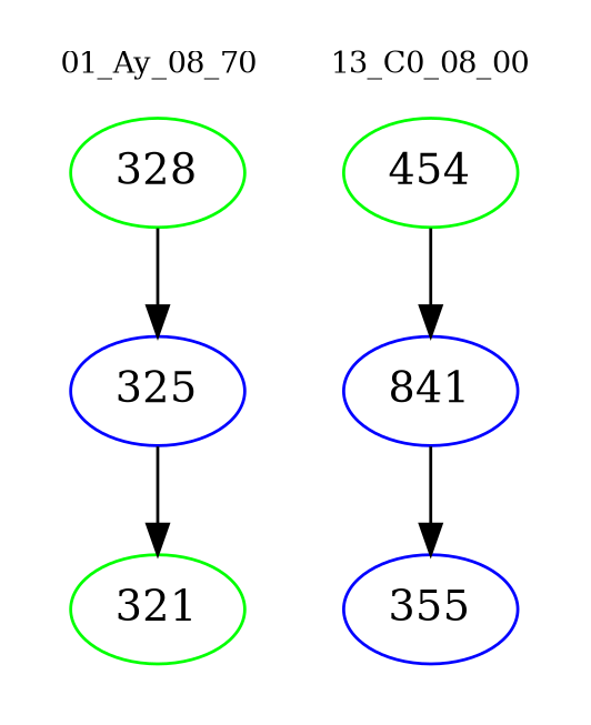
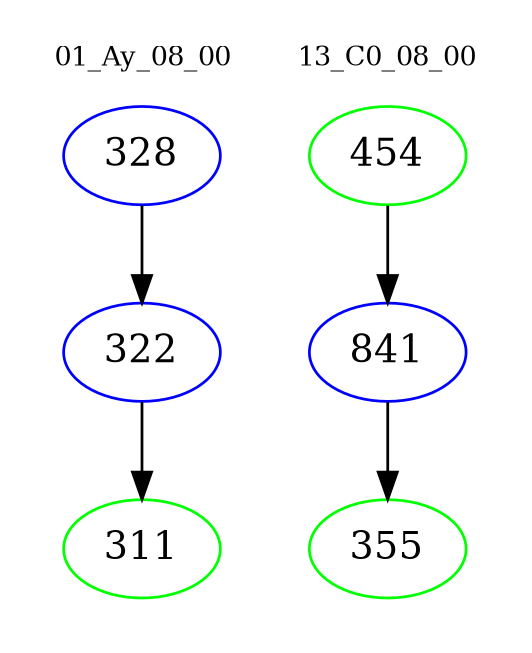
  digraph {
    node [color=green]
    edge [color=black]
-   n1 [label=328]
-   n2 [color=blue label=325]
-   n3 [label=321]
+   n1 [color=blue label=328]
+   n2 [color=blue label=322]
+   n3 [label=311]
    n4 [label=454]
    n5 [color=blue label=841]
-   n6 [color=blue label=355]
+   n6 [label=355]
    subgraph cluster_1 {
      color=white
      fontsize=10
-     label="01_Ay_08_70"
+     label="01_Ay_08_00"
      n1
      n2
      n3
    }
    subgraph cluster_2 {
      color=white
      fontsize=10
      label="13_C0_08_00"
      n4
      n5
      n6
    }
    n1 -> n2
    n2 -> n3
    n4 -> n5
    n5 -> n6
  }
